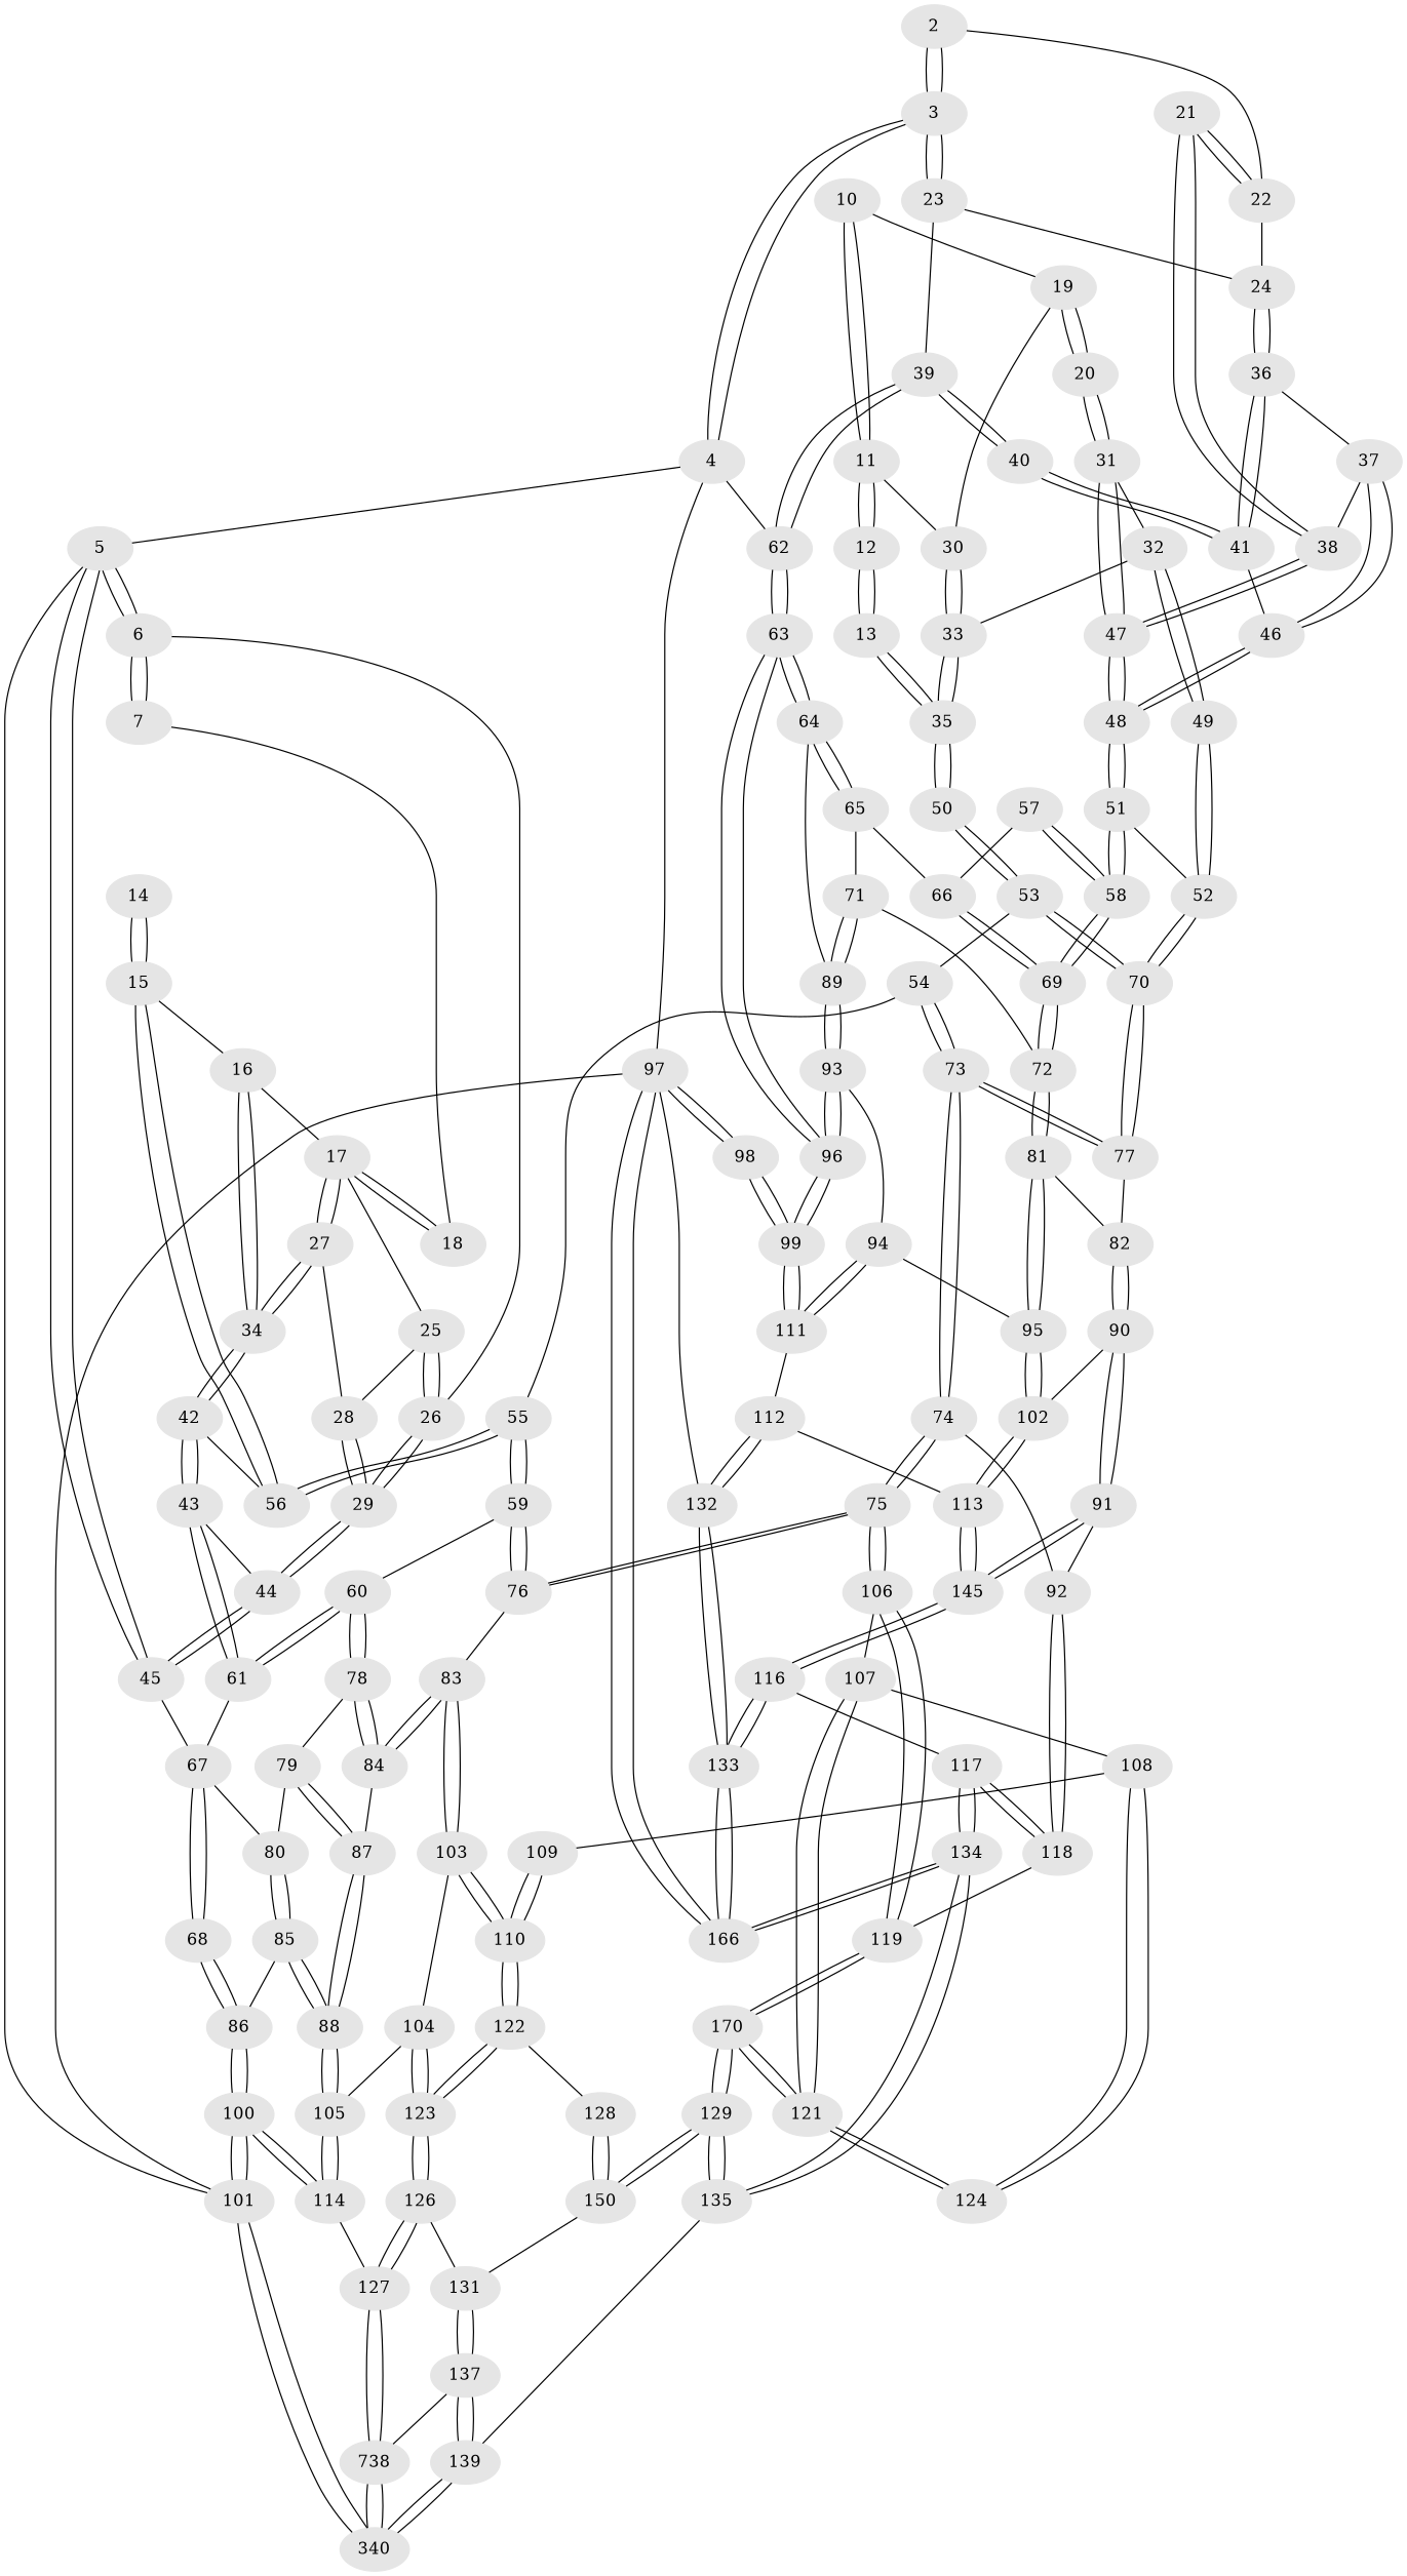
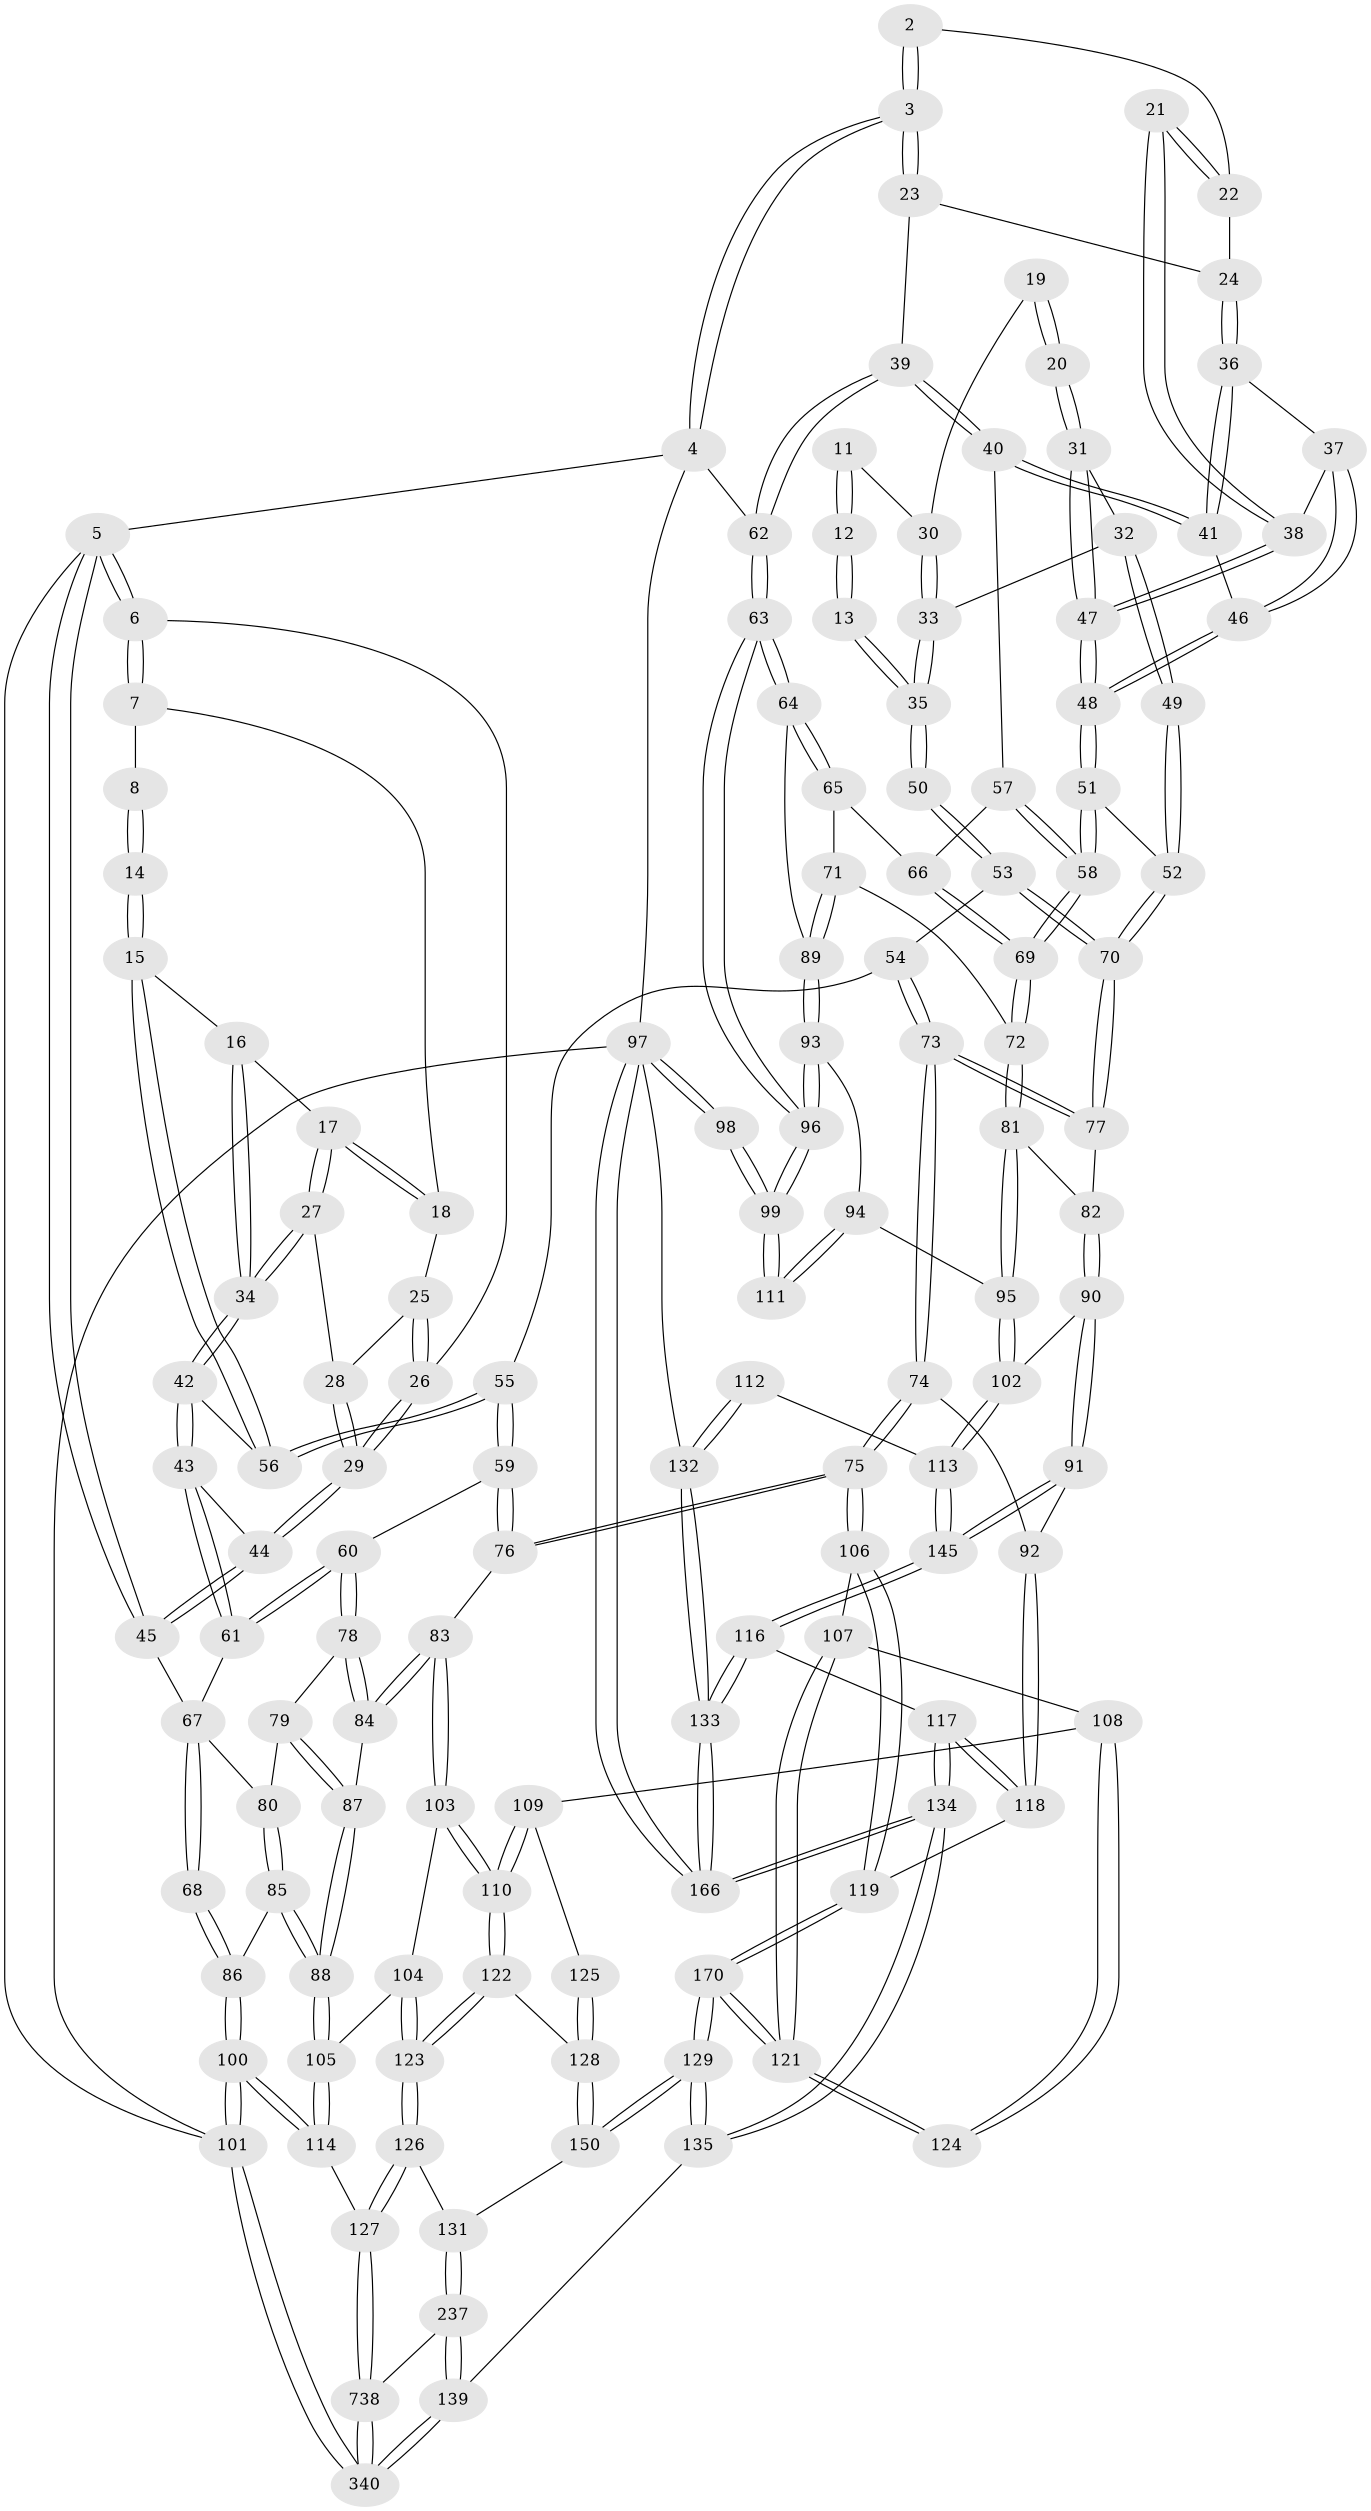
  graph {
    node [color=gray90 style=filled]
    2
    3
    22
-   10
    11
    19
    4
    23
    24
    5
    62
    97
    39
    6
    45
    101
    63
    98
    n19 [label=166]
    132
    7
    26
    67
    n24 [label=340]
+   8
    18
    29
    14
    25
    15
    12
    13
    30
    20
    33
    35
    50
    16
    56
    17
    34
    27
    42
    28
    31
    21
    38
    32
    47
    36
    40
    37
    41
    44
    49
    48
    52
    43
    53
    46
    57
    58
    66
    61
    68
    86
    51
    70
    54
    69
    77
    55
    73
    59
    74
    60
    76
    72
    78
    83
    79
    84
    80
    64
    96
    65
    89
    99
    71
    93
    85
    100
    81
    82
    95
    75
    92
    106
    118
    107
    119
    103
    90
    87
    88
    102
    91
    104
    110
    105
    114
    94
    n113 [label=145]
    113
    116
    111
    112
    133
    127
    123
    122
    126
    108
    121
    n125 [label=170]
    109
    124
+   125
    128
    n130 [label=738]
    117
    134
    135
    129
    n135 [label=150]
    131
-   137
+   137 [label=237]
    139
    2 -- 3
    2 -- 3
    2 -- 22
    3 -- 4
    3 -- 4
    3 -- 23
    3 -- 23
    22 -- 24
-   10 -- 11
-   10 -- 11
-   10 -- 19
    11 -- 12
    11 -- 12
    11 -- 30
    19 -- 30
    19 -- 20
    19 -- 20
    4 -- 5
    4 -- 62
    4 -- 97
    23 -- 24
    23 -- 39
    24 -- 36
    24 -- 36
    5 -- 6
    5 -- 6
    5 -- 45
    5 -- 45
    5 -- 101
    62 -- 63
    62 -- 63
    97 -- 101
    97 -- 98
    97 -- 98
    97 -- n19
    97 -- n19
    97 -- 132
    39 -- 62
    39 -- 62
    39 -- 40
    39 -- 40
    6 -- 7
    6 -- 7
    6 -- 26
    45 -- 67
    101 -- n24
    101 -- n24
    63 -- 64
    63 -- 64
    63 -- 96
    63 -- 96
    98 -- 99
    98 -- 99
    132 -- 133
    132 -- 133
+   7 -- 8
    7 -- 18
    26 -- 29
    26 -- 29
    67 -- 68
    67 -- 68
    67 -- 80
-   17 -- 25
+   8 -- 14
+   8 -- 14
+   18 -- 25
    29 -- 44
    29 -- 44
    14 -- 15
    14 -- 15
    25 -- 26
    25 -- 26
    25 -- 28
    15 -- 16
    15 -- 56
    15 -- 56
    12 -- 13
    12 -- 13
    13 -- 35
    13 -- 35
    30 -- 33
    30 -- 33
    20 -- 31
    20 -- 31
    33 -- 35
    33 -- 35
    35 -- 50
    35 -- 50
    50 -- 53
    50 -- 53
    16 -- 17
    16 -- 34
    16 -- 34
    17 -- 18
    17 -- 18
    17 -- 27
    17 -- 27
    34 -- 42
    34 -- 42
    27 -- 34
    27 -- 34
    27 -- 28
    42 -- 56
    42 -- 43
    42 -- 43
    28 -- 29
    28 -- 29
    31 -- 32
    31 -- 47
    31 -- 47
    21 -- 22
    21 -- 22
    21 -- 38
    21 -- 38
    38 -- 47
    38 -- 47
    32 -- 33
    32 -- 49
    32 -- 49
    47 -- 48
    47 -- 48
    36 -- 37
    36 -- 41
    36 -- 41
    40 -- 41
    40 -- 41
+   40 -- 57
    37 -- 38
    37 -- 46
    37 -- 46
    41 -- 46
    44 -- 45
    44 -- 45
    49 -- 52
    49 -- 52
    48 -- 51
    48 -- 51
    52 -- 70
    52 -- 70
    43 -- 44
    43 -- 61
    43 -- 61
    53 -- 70
    53 -- 70
    53 -- 54
    46 -- 48
    46 -- 48
    57 -- 58
    57 -- 58
    57 -- 66
    58 -- 69
    58 -- 69
    66 -- 69
    66 -- 69
    61 -- 67
    68 -- 86
    68 -- 86
    86 -- 100
    86 -- 100
    51 -- 52
    51 -- 58
    51 -- 58
    70 -- 77
    70 -- 77
    54 -- 55
    54 -- 73
    54 -- 73
    69 -- 72
    69 -- 72
    77 -- 82
    55 -- 56
    55 -- 56
    55 -- 59
    55 -- 59
    73 -- 77
    73 -- 77
    73 -- 74
    73 -- 74
    59 -- 60
    59 -- 76
    59 -- 76
    74 -- 75
    74 -- 75
    74 -- 92
    60 -- 61
    60 -- 61
    60 -- 78
    60 -- 78
    76 -- 83
    72 -- 81
    72 -- 81
    78 -- 79
    78 -- 84
    78 -- 84
    83 -- 84
    83 -- 84
    83 -- 103
    83 -- 103
    79 -- 80
    79 -- 87
    79 -- 87
    84 -- 87
    80 -- 85
    80 -- 85
    64 -- 65
    64 -- 65
    64 -- 89
    96 -- 99
    96 -- 99
    65 -- 66
    65 -- 71
    89 -- 93
    89 -- 93
    99 -- 111
    99 -- 111
    71 -- 72
    71 -- 89
    71 -- 89
    93 -- 96
    93 -- 96
    93 -- 94
    85 -- 86
    85 -- 88
    85 -- 88
    100 -- 101
    100 -- 101
    100 -- 114
    100 -- 114
    81 -- 82
    81 -- 95
    81 -- 95
    82 -- 90
    82 -- 90
    95 -- 102
    95 -- 102
    75 -- 76
    75 -- 76
    75 -- 106
    75 -- 106
    92 -- 118
    92 -- 118
    106 -- 107
    106 -- 119
    106 -- 119
    118 -- 119
    107 -- 108
    107 -- 121
    107 -- 121
    119 -- n125
    119 -- n125
    103 -- 104
    103 -- 110
    103 -- 110
    90 -- 102
    90 -- 91
    90 -- 91
    87 -- 88
    87 -- 88
    88 -- 105
    88 -- 105
    102 -- 113
    102 -- 113
    91 -- 92
    91 -- n113
    91 -- n113
    104 -- 105
    104 -- 123
    104 -- 123
    110 -- 122
    110 -- 122
    105 -- 114
    105 -- 114
    114 -- 127
    94 -- 95
    94 -- 111
    94 -- 111
    n113 -- 116
    n113 -- 116
    113 -- n113
    113 -- n113
    116 -- 133
    116 -- 133
    116 -- 117
-   111 -- 112
    112 -- 132
    112 -- 132
    112 -- 113
    133 -- n19
    133 -- n19
    127 -- n130
    127 -- n130
    123 -- 126
    123 -- 126
    122 -- 123
    122 -- 123
    122 -- 128
    126 -- 127
    126 -- 127
    126 -- 131
    108 -- 109
    108 -- 124
    108 -- 124
    121 -- 124
    121 -- 124
    n125 -- 121
    n125 -- 121
    n125 -- 129
    n125 -- 129
    109 -- 110
    109 -- 110
+   109 -- 125
+   125 -- 128
+   125 -- 128
    128 -- n135
    128 -- n135
    n130 -- n24
    n130 -- n24
    117 -- 118
    117 -- 118
    117 -- 134
    117 -- 134
    134 -- n19
    134 -- n19
    134 -- 135
    134 -- 135
    135 -- 139
    129 -- 135
    129 -- 135
    129 -- n135
    129 -- n135
    n135 -- 131
    131 -- 137
    131 -- 137
    137 -- n130
    137 -- 139
    137 -- 139
    139 -- n24
    139 -- n24
  }
